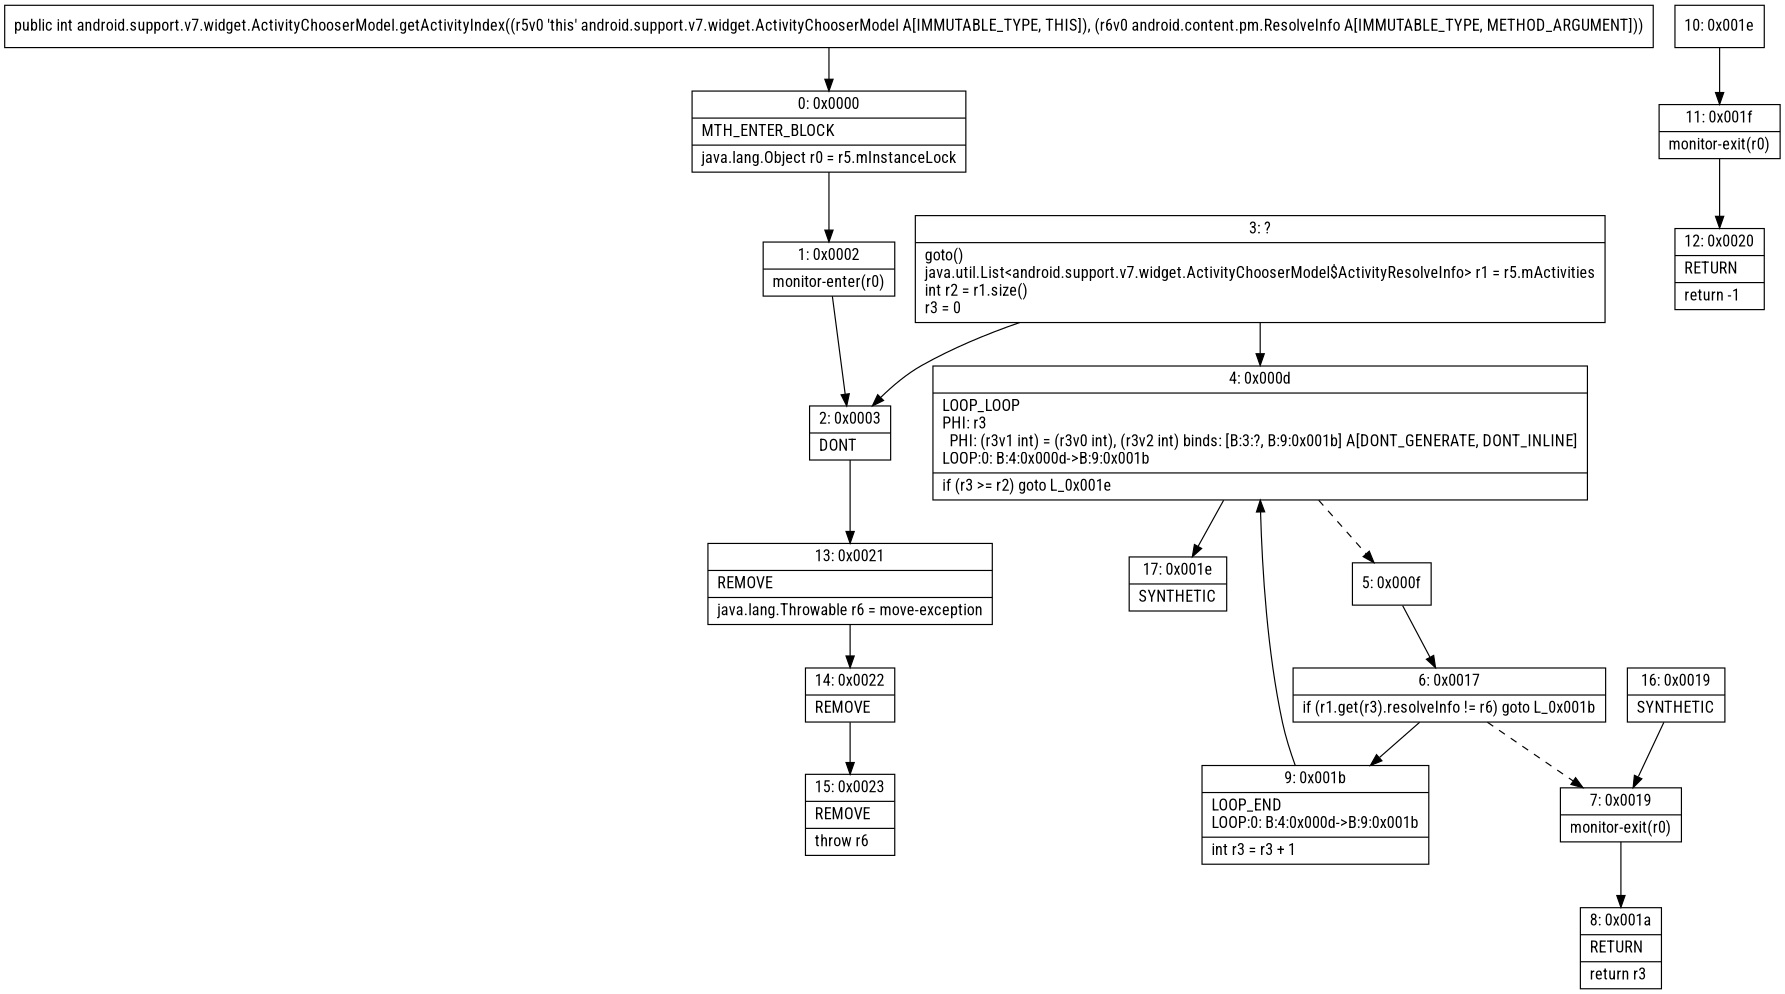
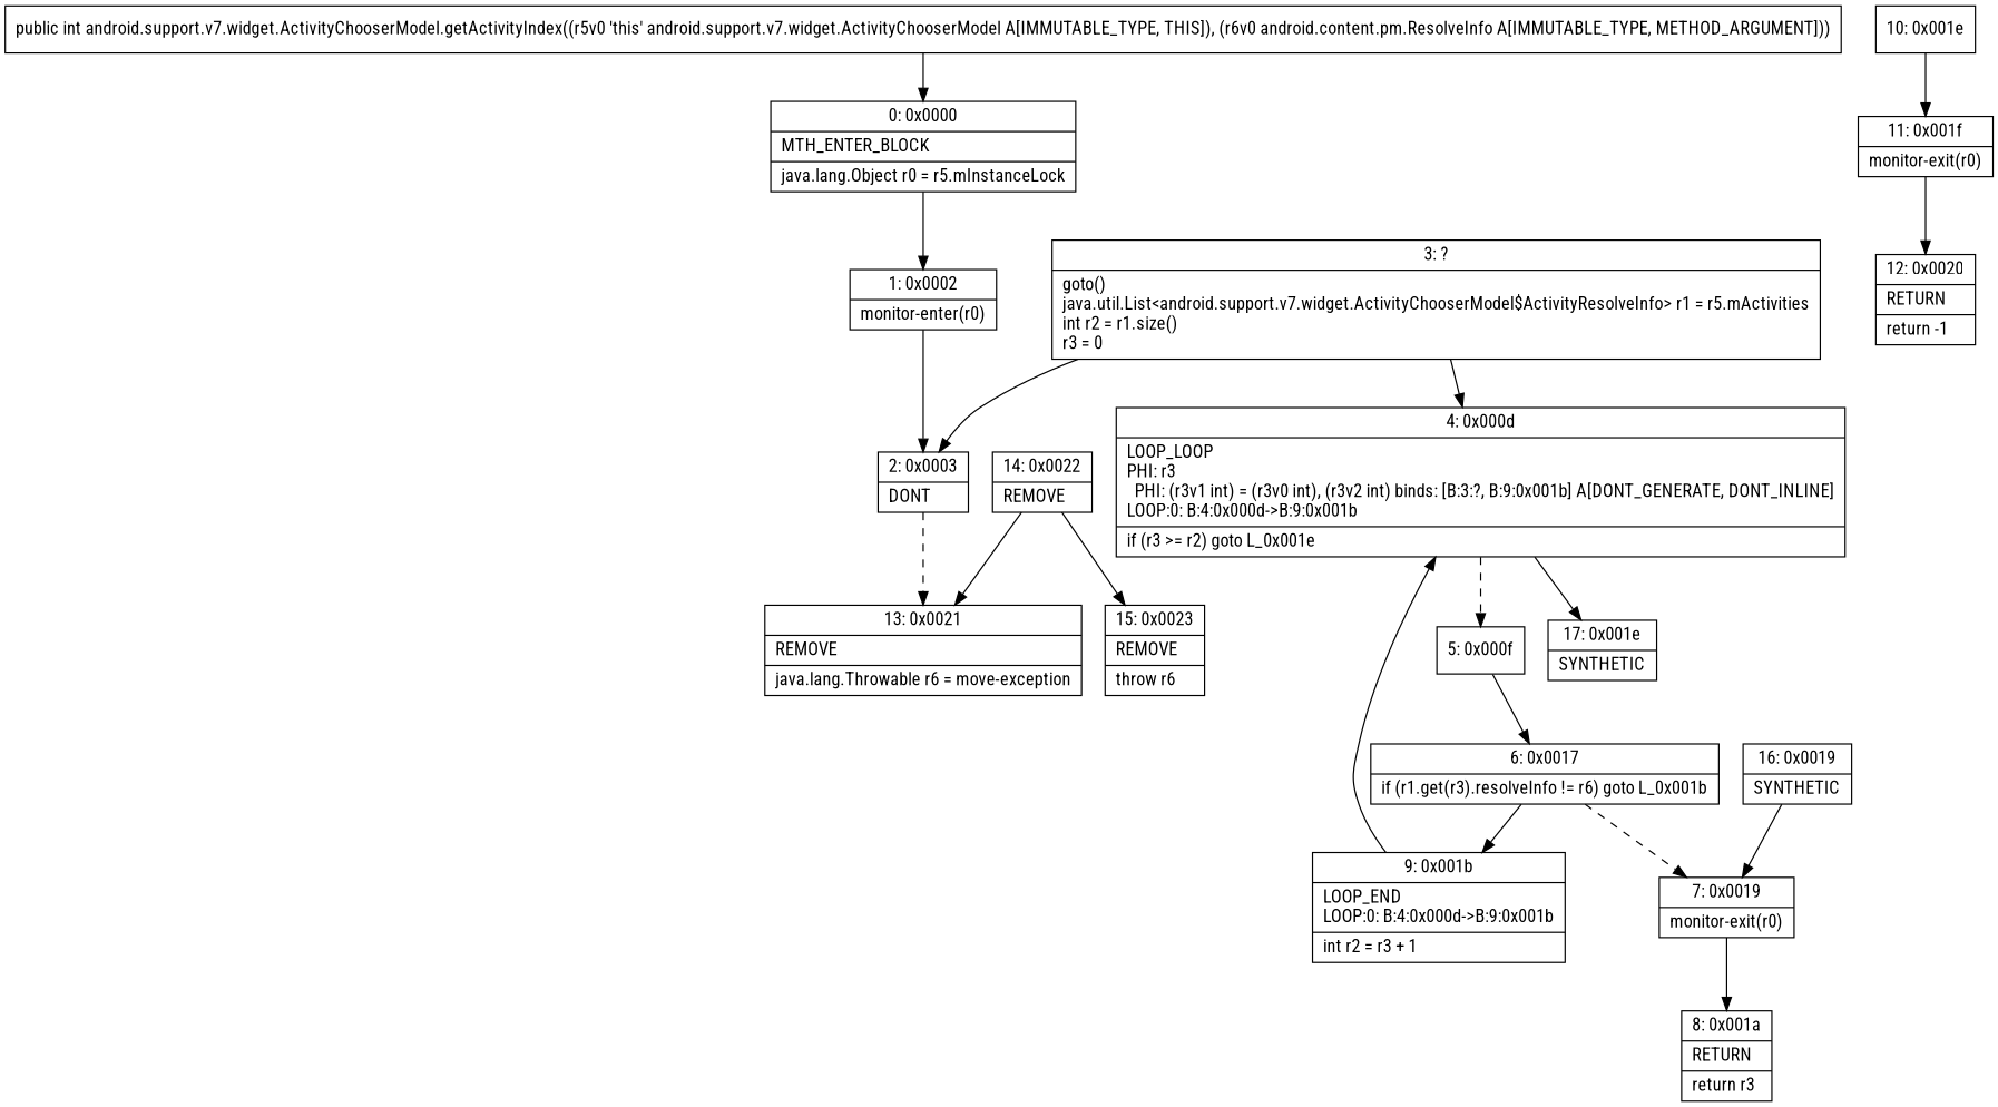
  digraph {
    fontname="Roboto Condensed"
    node [fontname="Roboto Condensed" shape=record]
    edge [fontname="Roboto Condensed"]
    n1 [label="{0\:\ 0x0000|MTH_ENTER_BLOCK\l|java.lang.Object r0 = r5.mInstanceLock\l}"]
    n2 [label="{1\:\ 0x0002|monitor\-enter(r0)\l}"]
    n3 [label="{2\:\ 0x0003|DONT\l}"]
    n4 [label="{13\:\ 0x0021|REMOVE\l|java.lang.Throwable r6 = move\-exception\l}"]
    n5 [label="{3\:\ ?|goto()\ljava.util.List\<android.support.v7.widget.ActivityChooserModel$ActivityResolveInfo\> r1 = r5.mActivities\lint r2 = r1.size()\lr3 = 0\l}"]
    n6 [label="{4\:\ 0x000d|LOOP_LOOP\lPHI: r3 \l  PHI: (r3v1 int) = (r3v0 int), (r3v2 int) binds: [B:3:?, B:9:0x001b] A[DONT_GENERATE, DONT_INLINE]\lLOOP:0: B:4:0x000d\-\>B:9:0x001b\l|if (r3 \>= r2) goto L_0x001e\l}"]
    n7 [label="{14\:\ 0x0022|REMOVE\l}"]
    n8 [label="{5\:\ 0x000f}"]
    n9 [label="{17\:\ 0x001e|SYNTHETIC\l}"]
    n10 [label="{6\:\ 0x0017|if (r1.get(r3).resolveInfo != r6) goto L_0x001b\l}"]
-   n11 [label="{9\:\ 0x001b|LOOP_END\lLOOP:0: B:4:0x000d\-\>B:9:0x001b\l|int r3 = r3 + 1\l}"]
+   n11 [label="{9\:\ 0x001b|LOOP_END\lLOOP:0: B:4:0x000d\-\>B:9:0x001b\l|int r2 = r3 + 1\l}"]
    n12 [label="{7\:\ 0x0019|monitor\-exit(r0)\l}"]
    n13 [label="{16\:\ 0x0019|SYNTHETIC\l}"]
    n14 [label="{8\:\ 0x001a|RETURN\l|return r3\l}"]
    n15 [label="{10\:\ 0x001e}"]
    n16 [label="{11\:\ 0x001f|monitor\-exit(r0)\l}"]
    n17 [label="{12\:\ 0x0020|RETURN\l|return \-1\l}"]
    n18 [label="{15\:\ 0x0023|REMOVE\l|throw r6\l}"]
    n19 [label="{public int android.support.v7.widget.ActivityChooserModel.getActivityIndex((r5v0 'this' android.support.v7.widget.ActivityChooserModel A[IMMUTABLE_TYPE, THIS]), (r6v0 android.content.pm.ResolveInfo A[IMMUTABLE_TYPE, METHOD_ARGUMENT])) }"]
    n1 -> n2
    n2 -> n3
-   n3 -> n4
-   n4 -> n7
+   n3 -> n4 [style=dashed]
+   n7 -> n4
    n5 -> n3
    n5 -> n6
    n6 -> n8 [style=dashed]
    n6 -> n9
    n7 -> n18
    n8 -> n10
    n10 -> n11
    n10 -> n12 [style=dashed]
    n11 -> n6
    n12 -> n14
    n13 -> n12
    n15 -> n16
    n16 -> n17
    n19 -> n1
  }
